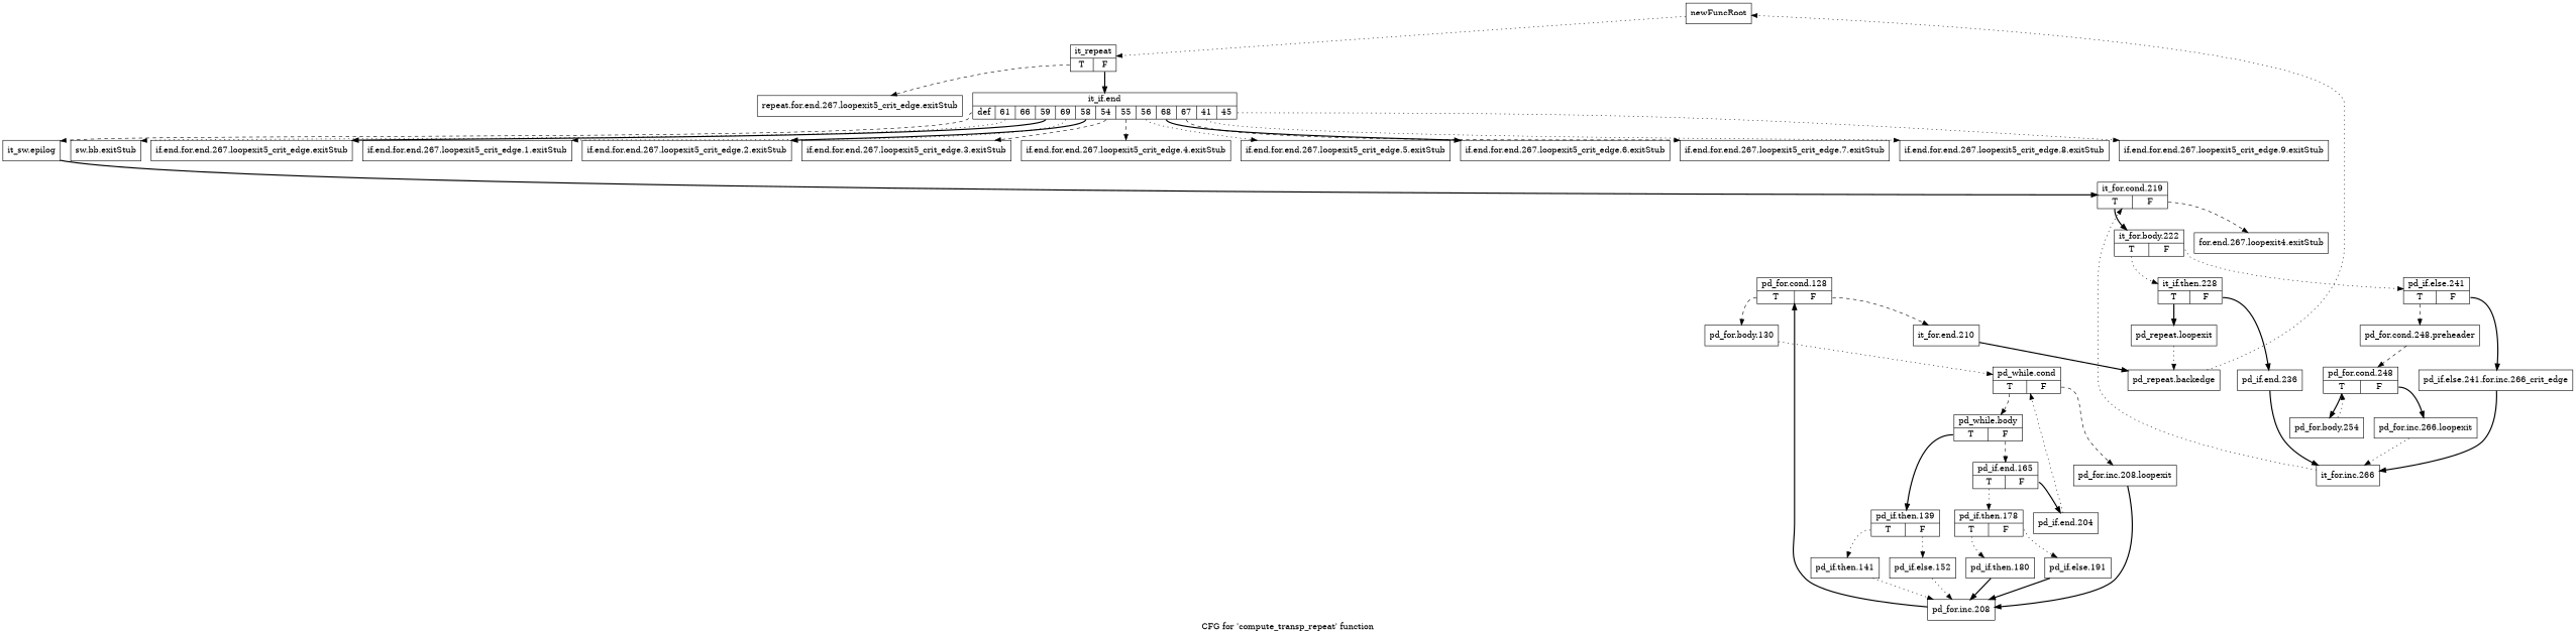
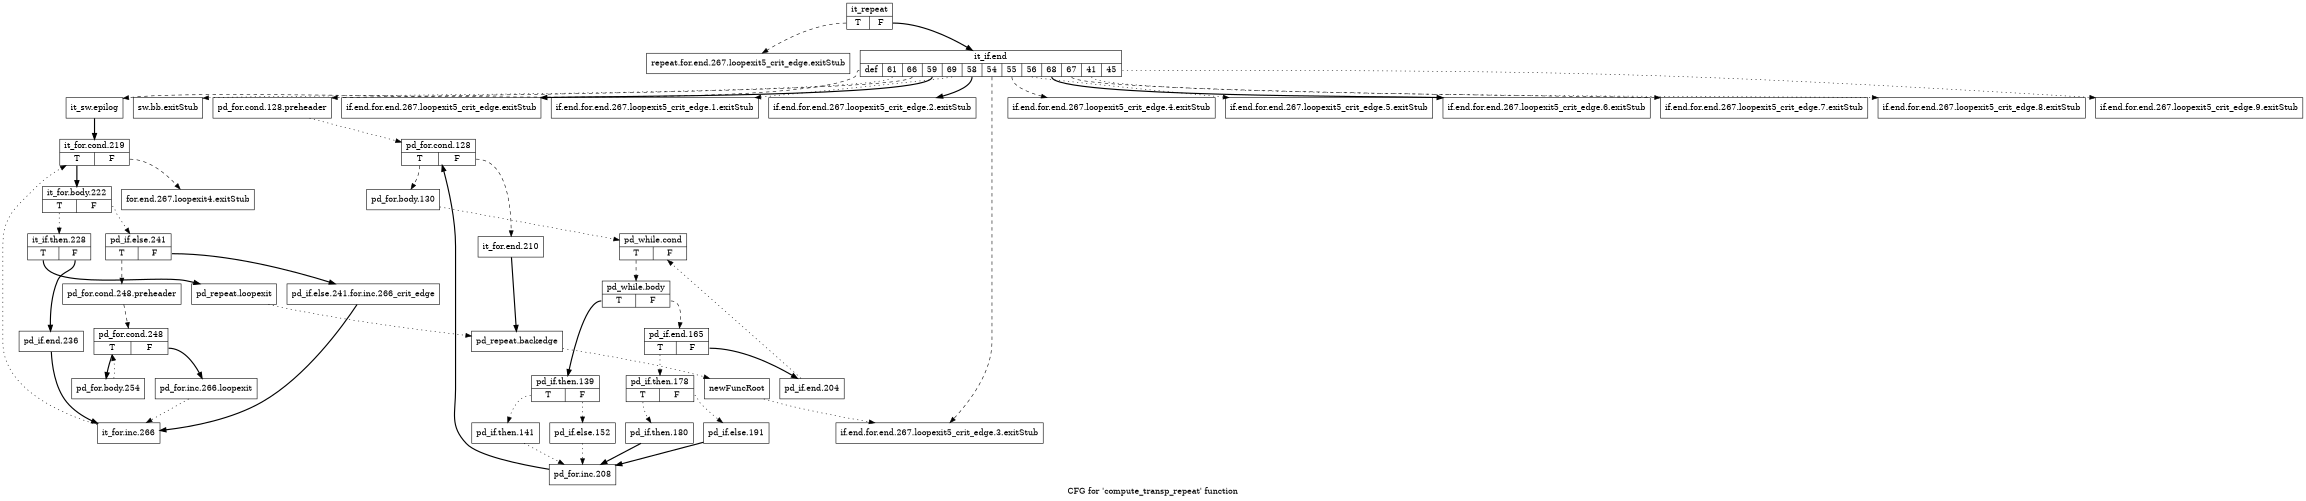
  digraph {
    label="CFG for 'compute_transp_repeat' function"
    node [shape=record]
    edge [style=dotted]
    n1 [label="{newFuncRoot}"]
    n2 [label="{it_repeat|{<s0>T|<s1>F}}"]
    n3 [label="{repeat.for.end.267.loopexit5_crit_edge.exitStub}"]
    n4 [label="{it_if.end|{<s0>def|<s1>61|<s2>66|<s3>59|<s4>69|<s5>58|<s6>54|<s7>55|<s8>56|<s9>68|<s10>67|<s11>41|<s12>45}}"]
    n5 [label="{sw.bb.exitStub}"]
    n6 [label="{if.end.for.end.267.loopexit5_crit_edge.exitStub}"]
    n7 [label="{if.end.for.end.267.loopexit5_crit_edge.1.exitStub}"]
    n8 [label="{if.end.for.end.267.loopexit5_crit_edge.2.exitStub}"]
    n9 [label="{if.end.for.end.267.loopexit5_crit_edge.3.exitStub}"]
    n10 [label="{if.end.for.end.267.loopexit5_crit_edge.4.exitStub}"]
    n11 [label="{if.end.for.end.267.loopexit5_crit_edge.5.exitStub}"]
    n12 [label="{if.end.for.end.267.loopexit5_crit_edge.6.exitStub}"]
    n13 [label="{if.end.for.end.267.loopexit5_crit_edge.7.exitStub}"]
    n14 [label="{if.end.for.end.267.loopexit5_crit_edge.8.exitStub}"]
    n15 [label="{if.end.for.end.267.loopexit5_crit_edge.9.exitStub}"]
    n16 [label="{it_sw.epilog}"]
+   n17 [label="{pd_for.cond.128.preheader}"]
    n18 [label="{for.end.267.loopexit4.exitStub}"]
    n19 [label="{it_for.cond.219|{<s0>T|<s1>F}}"]
    n20 [label="{pd_for.cond.128|{<s0>T|<s1>F}}"]
    n21 [label="{it_for.body.222|{<s0>T|<s1>F}}"]
    n22 [label="{pd_for.body.130}"]
    n23 [label="{it_for.end.210}"]
    n24 [label="{pd_while.cond|{<s0>T|<s1>F}}"]
    n25 [label="{pd_repeat.backedge}"]
    n26 [label="{pd_while.body|{<s0>T|<s1>F}}"]
-   n27 [label="{pd_for.inc.208.loopexit}"]
    n28 [label="{pd_if.then.139|{<s0>T|<s1>F}}"]
    n29 [label="{pd_if.end.165|{<s0>T|<s1>F}}"]
    n30 [label="{pd_for.inc.208}"]
    n31 [label="{pd_if.then.141}"]
    n32 [label="{pd_if.else.152}"]
    n33 [label="{pd_if.then.178|{<s0>T|<s1>F}}"]
    n34 [label="{pd_if.end.204}"]
    n35 [label="{pd_if.then.180}"]
    n36 [label="{pd_if.else.191}"]
    n37 [label="{it_if.then.228|{<s0>T|<s1>F}}"]
    n38 [label="{pd_if.else.241|{<s0>T|<s1>F}}"]
    n39 [label="{pd_repeat.loopexit}"]
    n40 [label="{pd_if.end.236}"]
    n41 [label="{pd_for.cond.248.preheader}"]
    n42 [label="{pd_if.else.241.for.inc.266_crit_edge}"]
    n43 [label="{it_for.inc.266}"]
    n44 [label="{pd_for.cond.248|{<s0>T|<s1>F}}"]
    n45 [label="{pd_for.body.254}"]
    n46 [label="{pd_for.inc.266.loopexit}"]
-   n1 -> n2
+   n1 -> n9
    n2 -> n3 [style=dashed tailport=s0]
    n2 -> n4 [style=bold tailport=s1]
    n4 -> n5 [tailport=s1]
    n4 -> n6 [style=bold tailport=s3]
    n4 -> n7 [tailport=s4]
    n4 -> n8 [style=bold tailport=s5]
    n4 -> n9 [style=dashed tailport=s6]
    n4 -> n10 [style=dashed tailport=s7]
    n4 -> n11 [tailport=s8]
    n4 -> n12 [style=bold tailport=s9]
    n4 -> n13 [style=dashed tailport=s10]
    n4 -> n14 [tailport=s11]
    n4 -> n15 [tailport=s12]
    n4 -> n16 [style=dashed tailport=s0]
+   n4 -> n17 [style=dashed tailport=s2]
    n16 -> n19 [style=bold]
+   n17 -> n20
    n19 -> n18 [style=dashed tailport=s1]
    n19 -> n21 [style=bold tailport=s0]
    n20 -> n22 [style=dashed tailport=s0]
    n20 -> n23 [style=dashed tailport=s1]
    n21 -> n37 [tailport=s0]
    n21 -> n38 [tailport=s1]
    n22 -> n24
    n23 -> n25 [style=bold]
    n24 -> n26 [style=dashed tailport=s0]
-   n24 -> n27 [style=dashed tailport=s1]
    n25 -> n1
    n26 -> n28 [style=bold tailport=s0]
    n26 -> n29 [style=dashed tailport=s1]
-   n27 -> n30 [style=bold]
    n28 -> n31 [tailport=s0]
    n28 -> n32 [tailport=s1]
    n29 -> n33 [tailport=s0]
    n29 -> n34 [style=bold tailport=s1]
    n30 -> n20 [style=bold]
    n31 -> n30
    n32 -> n30
    n33 -> n35 [tailport=s0]
    n33 -> n36 [tailport=s1]
    n34 -> n24
    n35 -> n30 [style=bold]
    n36 -> n30 [style=bold]
    n37 -> n39 [style=bold tailport=s0]
    n37 -> n40 [style=bold tailport=s1]
    n38 -> n41 [style=dashed tailport=s0]
    n38 -> n42 [style=bold tailport=s1]
    n39 -> n25
    n40 -> n43 [style=bold]
    n41 -> n44 [style=dashed]
    n42 -> n43 [style=bold]
    n43 -> n19
    n44 -> n45 [style=bold tailport=s0]
    n44 -> n46 [style=bold tailport=s1]
    n45 -> n44
    n46 -> n43
  }
